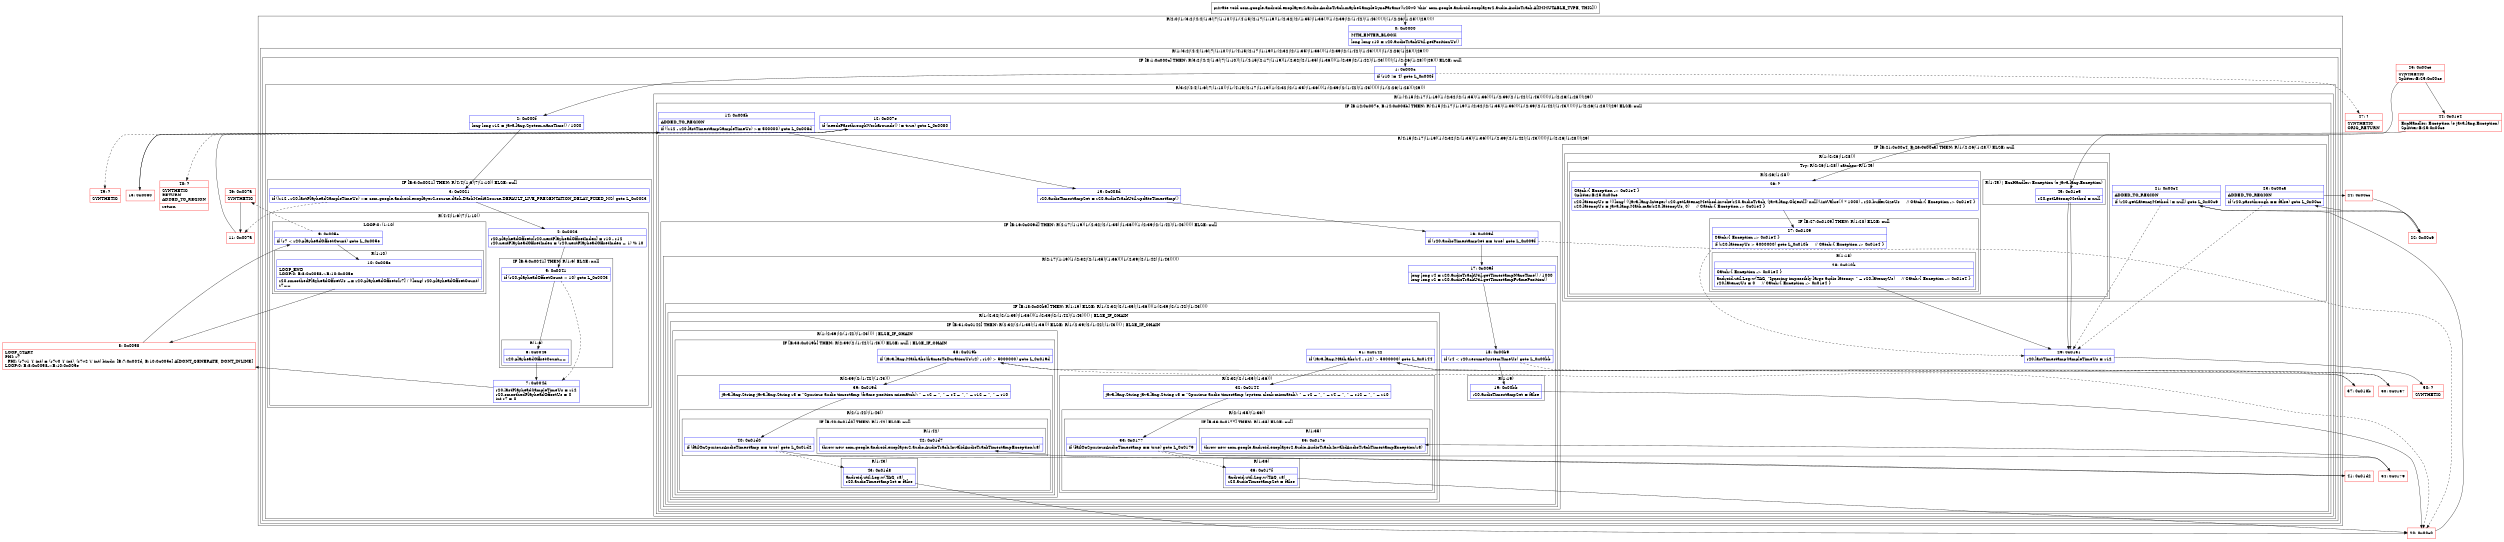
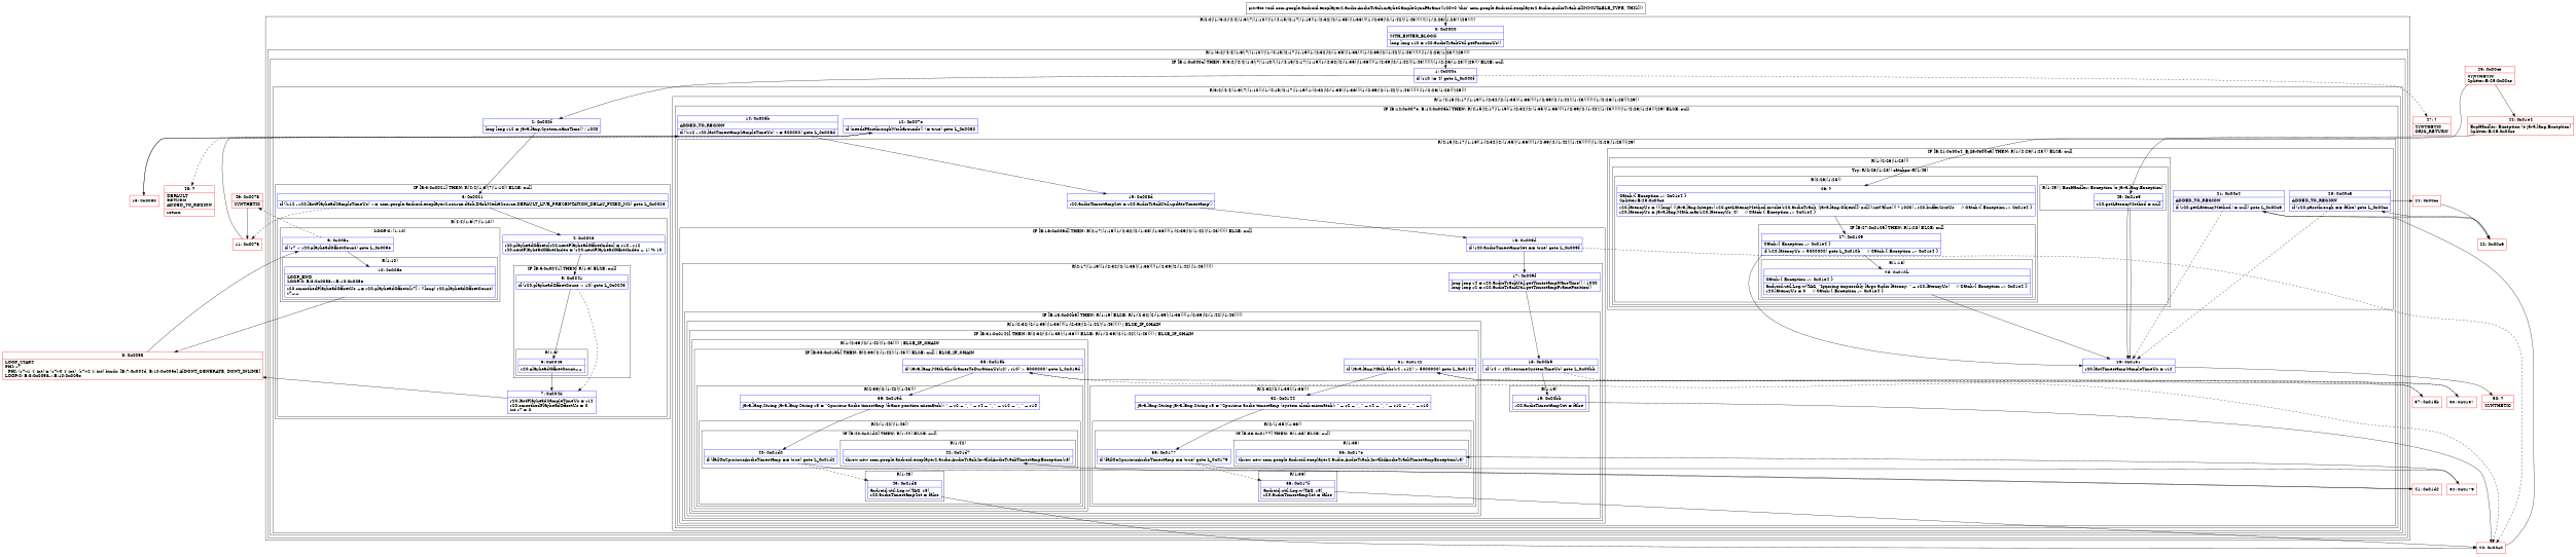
  digraph {
    node [color=blue shape=record]
    n1 [label="{6\:\ 0x0043|r20.playheadOffsetCount++\l}"]
    n2 [label="{5\:\ 0x0041|if (r20.playheadOffsetCount \< 10) goto L_0x0043\l}"]
    n3 [label="{10\:\ 0x005e|LOOP_END\lLOOP:0: B:8:0x0058\-\>B:10:0x005e\l|r20.smoothedPlayheadOffsetUs += r20.playheadOffsets[r7] \/ ((long) r20.playheadOffsetCount)\lr7++\l}"]
    n4 [label="{9\:\ 0x005c|if (r7 \< r20.playheadOffsetCount) goto L_0x005e\l}"]
    n5 [label="{4\:\ 0x0023|r20.playheadOffsets[r20.nextPlayheadOffsetIndex] = r10 \- r12\lr20.nextPlayheadOffsetIndex = (r20.nextPlayheadOffsetIndex + 1) % 10\l}"]
    n6 [label="{7\:\ 0x004d|r20.lastPlayheadSampleTimeUs = r12\lr20.smoothedPlayheadOffsetUs = 0\lint r7 = 0\l}"]
    n7 [label="{3\:\ 0x0021|if ((r12 \- r20.lastPlayheadSampleTimeUs) \>= com.google.android.exoplayer2.source.dash.DashMediaSource.DEFAULT_LIVE_PRESENTATION_DELAY_FIXED_MS) goto L_0x0023\l}"]
    n8 [label="{19\:\ 0x00bb|r20.audioTimestampSet = false\l}"]
    n9 [label="{35\:\ 0x017e|throw new com.google.android.exoplayer2.audio.AudioTrack.InvalidAudioTrackTimestampException(r8)\l}"]
    n10 [label="{33\:\ 0x0177|if (failOnSpuriousAudioTimestamp == true) goto L_0x0179\l}"]
    n11 [label="{36\:\ 0x017f|android.util.Log.w(TAG, r8)\lr20.audioTimestampSet = false\l}"]
    n12 [label="{32\:\ 0x0144|java.lang.String java.lang.String r8 = \"Spurious audio timestamp (system clock mismatch): \" + r2 + \", \" + r4 + \", \" + r12 + \", \" + r10\l}"]
    n13 [label="{42\:\ 0x01d7|throw new com.google.android.exoplayer2.audio.AudioTrack.InvalidAudioTrackTimestampException(r8)\l}"]
    n14 [label="{40\:\ 0x01d0|if (failOnSpuriousAudioTimestamp == true) goto L_0x01d2\l}"]
    n15 [label="{43\:\ 0x01d8|android.util.Log.w(TAG, r8)\lr20.audioTimestampSet = false\l}"]
    n16 [label="{39\:\ 0x019d|java.lang.String java.lang.String r8 = \"Spurious audio timestamp (frame position mismatch): \" + r2 + \", \" + r4 + \", \" + r12 + \", \" + r10\l}"]
    n17 [label="{38\:\ 0x019b|if (java.lang.Math.abs(framesToDurationUs(r2) \- r10) \> 5000000) goto L_0x019d\l}"]
    n18 [label="{31\:\ 0x0142|if (java.lang.Math.abs(r4 \- r12) \> 5000000) goto L_0x0144\l}"]
    n19 [label="{18\:\ 0x00b9|if (r4 \< r20.resumeSystemTimeUs) goto L_0x00bb\l}"]
    n20 [label="{17\:\ 0x009f|long long r4 = r20.audioTrackUtil.getTimestampNanoTime() \/ 1000\llong long r2 = r20.audioTrackUtil.getTimestampFramePosition()\l}"]
    n21 [label="{16\:\ 0x009d|if (r20.audioTimestampSet == true) goto L_0x009f\l}"]
    n22 [label="{28\:\ 0x010b|Catch:\{ Exception \-\> 0x01e4 \}\l|android.util.Log.w(TAG, \"Ignoring impossibly large audio latency: \" + r20.latencyUs)     \/\/ Catch:\{ Exception \-\> 0x01e4 \}\lr20.latencyUs = 0     \/\/ Catch:\{ Exception \-\> 0x01e4 \}\l}"]
    n23 [label="{27\:\ 0x0109|Catch:\{ Exception \-\> 0x01e4 \}\l|if (r20.latencyUs \> 5000000) goto L_0x010b     \/\/ Catch:\{ Exception \-\> 0x01e4 \}\l}"]
    n24 [label="{26\:\ ?|Catch:\{ Exception \-\> 0x01e4 \}\lSplitter:B:25:0x00ce\l|r20.latencyUs = (((long) ((java.lang.Integer) r20.getLatencyMethod.invoke(r20.audioTrack, (java.lang.Object[]) null)).intValue()) * 1000) \- r20.bufferSizeUs     \/\/ Catch:\{ Exception \-\> 0x01e4 \}\lr20.latencyUs = java.lang.Math.max(r20.latencyUs, 0)     \/\/ Catch:\{ Exception \-\> 0x01e4 \}\l}"]
    n25 [label="{45\:\ 0x01e5|r20.getLatencyMethod = null\l}"]
    n26 [label="{21\:\ 0x00c4|ADDED_TO_REGION\l|if (r20.getLatencyMethod != null) goto L_0x00c6\l}"]
    n27 [label="{23\:\ 0x00ca|ADDED_TO_REGION\l|if (r20.passthrough == false) goto L_0x00cc\l}"]
    n28 [label="{15\:\ 0x008d|r20.audioTimestampSet = r20.audioTrackUtil.updateTimestamp()\l}"]
    n29 [label="{29\:\ 0x0131|r20.lastTimestampSampleTimeUs = r12\l}"]
    n30 [label="{12\:\ 0x007e|if (needsPassthroughWorkarounds() != true) goto L_0x0080\l}"]
    n31 [label="{14\:\ 0x008b|ADDED_TO_REGION\l|if ((r12 \- r20.lastTimestampSampleTimeUs) \>= 500000) goto L_0x008d\l}"]
    n32 [label="{2\:\ 0x000f|long long r12 = java.lang.System.nanoTime() \/ 1000\l}"]
    n33 [label="{1\:\ 0x000c|if (r10 != 4) goto L_0x000f\l}"]
    n34 [label="{0\:\ 0x0000|MTH_ENTER_BLOCK\l|long long r10 = r20.audioTrackUtil.getPositionUs()\l}"]
    n35 [color=red label="{8\:\ 0x0058|LOOP_START\lPHI: r7 \l  PHI: (r7v1 'i' int) = (r7v0 'i' int), (r7v2 'i' int) binds: [B:7:0x004d, B:10:0x005e] A[DONT_GENERATE, DONT_INLINE]\lLOOP:0: B:8:0x0058\-\>B:10:0x005e\l}"]
    n36 [color=red label="{46\:\ 0x007a|SYNTHETIC\l}"]
    n37 [color=red label="{11\:\ 0x007a}"]
    n38 [color=red label="{20\:\ 0x00c0}"]
    n39 [color=red label="{34\:\ 0x0179}"]
    n40 [color=red label="{41\:\ 0x01d2}"]
    n41 [color=red label="{37\:\ 0x018b}"]
    n42 [color=red label="{30\:\ 0x0137}"]
    n43 [color=red label="{22\:\ 0x00c6}"]
    n44 [color=red label="{24\:\ 0x00cc}"]
    n45 [color=red label="{50\:\ ?|SYNTHETIC\l}"]
    n46 [color=red label="{13\:\ 0x0080}"]
-   n47 [color=red label="{48\:\ ?|SYNTHETIC\lRETURN\lADDED_TO_REGION\l|return\l}"]
-   n48 [color=red label="{49\:\ ?|SYNTHETIC\l}"]
+   n47 [color=red label="{48\:\ ?|DEFAULT\lRETURN\lADDED_TO_REGION\l|return\l}"]
    n49 [color=red label="{47\:\ ?|SYNTHETIC\lORIG_RETURN\l}"]
    n50 [color=red label="{25\:\ 0x00ce|SYNTHETIC\lSplitter:B:25:0x00ce\l}"]
    n51 [color=red label="{44\:\ 0x01e4|ExcHandler: Exception (e java.lang.Exception)\lSplitter:B:25:0x00ce\l}"]
    n52 [label="{private void com.google.android.exoplayer2.audio.AudioTrack.maybeSampleSyncParams((r20v0 'this' com.google.android.exoplayer2.audio.AudioTrack A[IMMUTABLE_TYPE, THIS])) }" color=""]
    subgraph cluster_1 {
      label="R(2:0|(1:(3:2|(4:4|(1:6)|7|(1:10))|(1:(4:15|(2:17|(1:19)(1:(2:32|(2:(1:35)|(1:36)))(1:(2:39|(2:(1:42)|(1:43))))))|(1:(2:26|(1:28)))|29)))))"
      n34
      subgraph cluster_2 {
        label="R(1:(3:2|(4:4|(1:6)|7|(1:10))|(1:(4:15|(2:17|(1:19)(1:(2:32|(2:(1:35)|(1:36)))(1:(2:39|(2:(1:42)|(1:43))))))|(1:(2:26|(1:28)))|29))))"
        subgraph cluster_3 {
          label="IF [B:1:0x000c] THEN: R(3:2|(4:4|(1:6)|7|(1:10))|(1:(4:15|(2:17|(1:19)(1:(2:32|(2:(1:35)|(1:36)))(1:(2:39|(2:(1:42)|(1:43))))))|(1:(2:26|(1:28)))|29))) ELSE: null"
          n33
          subgraph cluster_4 {
            label="R(3:2|(4:4|(1:6)|7|(1:10))|(1:(4:15|(2:17|(1:19)(1:(2:32|(2:(1:35)|(1:36)))(1:(2:39|(2:(1:42)|(1:43))))))|(1:(2:26|(1:28)))|29)))"
            n32
            subgraph cluster_5 {
              label="IF [B:3:0x0021] THEN: R(4:4|(1:6)|7|(1:10)) ELSE: null"
              n7
              subgraph cluster_6 {
                label="R(4:4|(1:6)|7|(1:10))"
                n5
                n6
                subgraph cluster_7 {
                  label="IF [B:5:0x0041] THEN: R(1:6) ELSE: null"
                  n2
                  subgraph cluster_8 {
                    label="R(1:6)"
                    n1
                  }
                }
                subgraph cluster_9 {
                  label="LOOP:0: (1:10)"
                  n4
                  subgraph cluster_10 {
                    label="R(1:10)"
                    n3
                  }
                }
              }
            }
            subgraph cluster_11 {
              label="R(1:(4:15|(2:17|(1:19)(1:(2:32|(2:(1:35)|(1:36)))(1:(2:39|(2:(1:42)|(1:43))))))|(1:(2:26|(1:28)))|29))"
              subgraph cluster_12 {
                label="IF [B:12:0x007e, B:14:0x008b] THEN: R(4:15|(2:17|(1:19)(1:(2:32|(2:(1:35)|(1:36)))(1:(2:39|(2:(1:42)|(1:43))))))|(1:(2:26|(1:28)))|29) ELSE: null"
                n30
                n31
                subgraph cluster_13 {
                  label="R(4:15|(2:17|(1:19)(1:(2:32|(2:(1:35)|(1:36)))(1:(2:39|(2:(1:42)|(1:43))))))|(1:(2:26|(1:28)))|29)"
                  n28
                  n29
                  subgraph cluster_14 {
                    label="IF [B:16:0x009d] THEN: R(2:17|(1:19)(1:(2:32|(2:(1:35)|(1:36)))(1:(2:39|(2:(1:42)|(1:43)))))) ELSE: null"
                    n21
                    subgraph cluster_15 {
                      label="R(2:17|(1:19)(1:(2:32|(2:(1:35)|(1:36)))(1:(2:39|(2:(1:42)|(1:43))))))"
                      n20
                      subgraph cluster_16 {
                        label="IF [B:18:0x00b9] THEN: R(1:19) ELSE: R(1:(2:32|(2:(1:35)|(1:36)))(1:(2:39|(2:(1:42)|(1:43)))))"
                        n19
                        subgraph cluster_17 {
                          label="R(1:19)"
                          n8
                        }
                        subgraph cluster_18 {
                          label="R(1:(2:32|(2:(1:35)|(1:36)))(1:(2:39|(2:(1:42)|(1:43))))) | ELSE_IF_CHAIN\l"
                          subgraph cluster_19 {
                            label="IF [B:31:0x0142] THEN: R(2:32|(2:(1:35)|(1:36))) ELSE: R(1:(2:39|(2:(1:42)|(1:43)))) | ELSE_IF_CHAIN\l"
                            n18
                            subgraph cluster_20 {
                              label="R(2:32|(2:(1:35)|(1:36)))"
                              n12
                              subgraph cluster_21 {
                                label="R(2:(1:35)|(1:36))"
                                subgraph cluster_22 {
                                  label="IF [B:33:0x0177] THEN: R(1:35) ELSE: null"
                                  n10
                                  subgraph cluster_23 {
                                    label="R(1:35)"
                                    n9
                                  }
                                }
                                subgraph cluster_24 {
                                  label="R(1:36)"
                                  n11
                                }
                              }
                            }
                            subgraph cluster_25 {
                              label="R(1:(2:39|(2:(1:42)|(1:43)))) | ELSE_IF_CHAIN\l"
                              subgraph cluster_26 {
                                label="IF [B:38:0x019b] THEN: R(2:39|(2:(1:42)|(1:43))) ELSE: null | ELSE_IF_CHAIN\l"
                                n17
                                subgraph cluster_27 {
                                  label="R(2:39|(2:(1:42)|(1:43)))"
                                  n16
                                  subgraph cluster_28 {
                                    label="R(2:(1:42)|(1:43))"
                                    subgraph cluster_29 {
                                      label="IF [B:40:0x01d0] THEN: R(1:42) ELSE: null"
                                      n14
                                      subgraph cluster_30 {
                                        label="R(1:42)"
                                        n13
                                      }
                                    }
                                    subgraph cluster_31 {
                                      label="R(1:43)"
                                      n15
                                    }
                                  }
                                }
                              }
                            }
                          }
                        }
                      }
                    }
                  }
                  subgraph cluster_32 {
                    label="IF [B:21:0x00c4, B:23:0x00ca] THEN: R(1:(2:26|(1:28))) ELSE: null"
                    n26
                    n27
                    subgraph cluster_33 {
                      label="R(1:(2:26|(1:28)))"
                      subgraph cluster_34 {
                        label="Try: R(2:26|(1:28)) catches: R(1:45)"
                        subgraph cluster_35 {
                          label="R(2:26|(1:28))"
                          n24
                          subgraph cluster_36 {
                            label="IF [B:27:0x0109] THEN: R(1:28) ELSE: null"
                            n23
                            subgraph cluster_37 {
                              label="R(1:18)"
                              n22
                            }
                          }
                        }
                        subgraph cluster_38 {
                          label="R(1:45) | ExcHandler: Exception (e java.lang.Exception)\l"
                          n25
                        }
                      }
                    }
                  }
                }
              }
            }
          }
        }
      }
    }
    subgraph cluster_39 {
      label="R(1:45) | ExcHandler: Exception (e java.lang.Exception)\l"
    }
    n1 -> n6
    n2 -> n1
    n2 -> n6 [style=dashed]
    n3 -> n35
    n4 -> n3
    n4 -> n36 [style=dashed]
    n5 -> n2
    n6 -> n35
    n7 -> n5
    n7 -> n37 [style=dashed]
    n8 -> n38
    n10 -> n11 [style=dashed]
    n10 -> n39
    n11 -> n38
    n12 -> n10
    n14 -> n15 [style=dashed]
    n14 -> n40
    n15 -> n38
    n16 -> n14
    n17 -> n16
    n17 -> n38 [style=dashed]
    n18 -> n12
    n18 -> n41 [style=dashed]
    n19 -> n8
    n19 -> n42 [style=dashed]
    n20 -> n19
    n21 -> n20
    n21 -> n38 [style=dashed]
    n22 -> n29
-   n23 -> n29 [style=dashed]
+   n23 -> n22
+   n23 -> n29 [style=solid]
    n24 -> n23
    n25 -> n29
    n25 -> n29
    n26 -> n29 [style=dashed]
    n26 -> n43
    n27 -> n29 [style=dashed]
    n27 -> n44
    n28 -> n21
    n29 -> n45
    n30 -> n46
    n30 -> n47 [style=dashed]
    n31 -> n28
-   n31 -> n48 [style=dashed]
    n32 -> n7
    n33 -> n32
    n33 -> n49 [style=dashed]
    n34 -> n33
    n35 -> n4
    n36 -> n37
    n37 -> n30
    n38 -> n26
    n39 -> n9
    n40 -> n13
    n41 -> n17
    n42 -> n18
    n43 -> n27
    n44 -> n43
    n46 -> n31
    n50 -> n24
    n50 -> n51
    n51 -> n25
    n52 -> n34
  }
